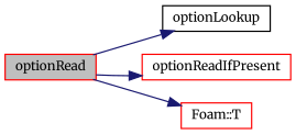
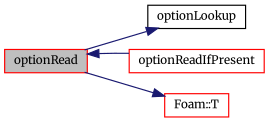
  digraph {
    fontname=Merriweather
    rankdir=LR
    node [color=red fontname=Merriweather fontsize=10 shape=record]
    edge [color=midnightblue fontname=Merriweather fontsize=10 labelfontname=FreeSans labelfontsize=10 style=solid]
    n1 [fillcolor=grey75 fontcolor=black height=0.2 label=optionRead style=filled width=0.4]
    n2 [color=black height=0.2 label=optionLookup width=0.4]
    n3 [height=0.2 label=optionReadIfPresent width=0.4]
    n4 [height=0.2 label="Foam::T" width=0.4]
    n1 -> n2
-   n1 -> n3
+   n3 -> n1
    n1 -> n4
  }
